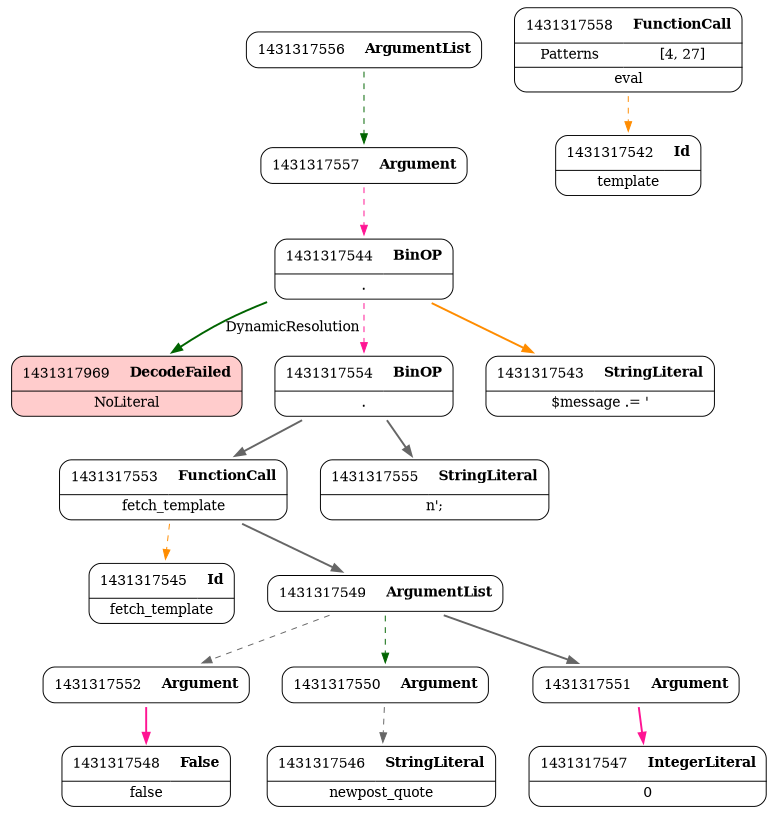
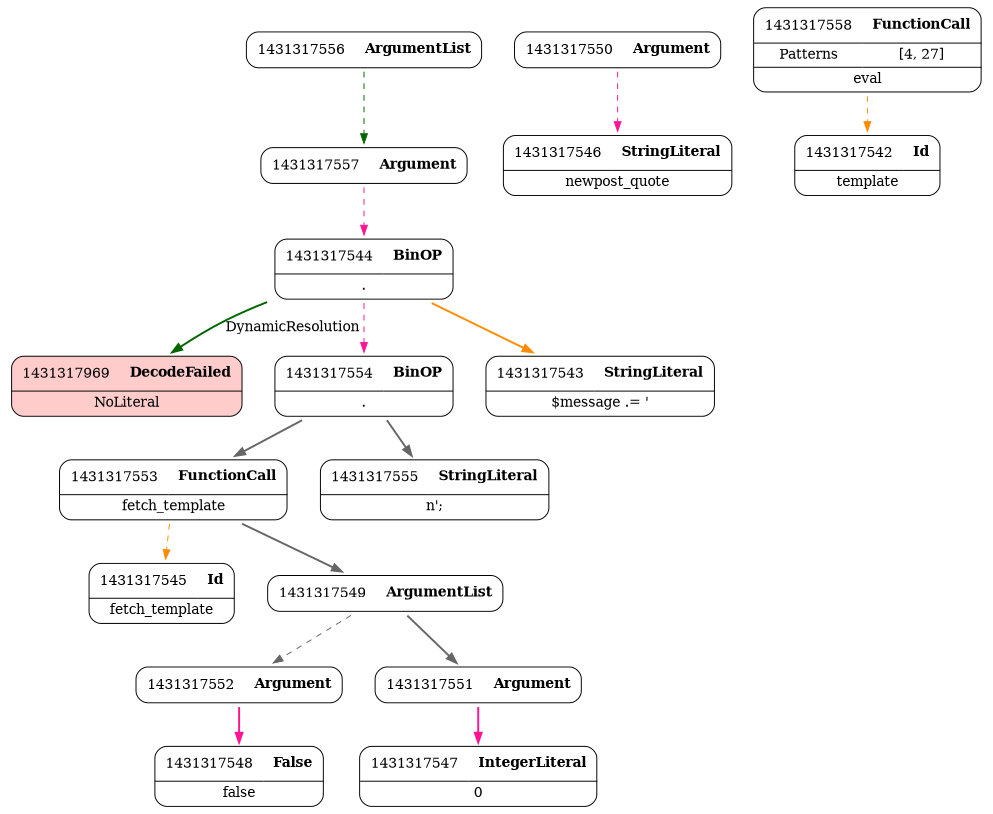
  digraph {
    node [shape=none]
    edge [color=deeppink style=bold weight=2]
    n1 [label=<<TABLE border='1' cellspacing='0' cellpadding='10' style='rounded' ><TR><TD border='0'>1431317552</TD><TD border='0'><B>Argument</B></TD></TR></TABLE>>]
    n2 [label=<<TABLE border='1' cellspacing='0' cellpadding='10' style='rounded' ><TR><TD border='0'>1431317548</TD><TD border='0'><B>False</B></TD></TR><HR/><TR><TD border='0' cellpadding='5' colspan='2'>false</TD></TR></TABLE>>]
    n3 [label=<<TABLE border='1' cellspacing='0' cellpadding='10' style='rounded' ><TR><TD border='0'>1431317553</TD><TD border='0'><B>FunctionCall</B></TD></TR><HR/><TR><TD border='0' cellpadding='5' colspan='2'>fetch_template</TD></TR></TABLE>>]
    n4 [label=<<TABLE border='1' cellspacing='0' cellpadding='10' style='rounded' ><TR><TD border='0'>1431317545</TD><TD border='0'><B>Id</B></TD></TR><HR/><TR><TD border='0' cellpadding='5' colspan='2'>fetch_template</TD></TR></TABLE>>]
    n5 [label=<<TABLE border='1' cellspacing='0' cellpadding='10' style='rounded' ><TR><TD border='0'>1431317549</TD><TD border='0'><B>ArgumentList</B></TD></TR></TABLE>>]
    n6 [label=<<TABLE border='1' cellspacing='0' cellpadding='10' style='rounded' ><TR><TD border='0'>1431317550</TD><TD border='0'><B>Argument</B></TD></TR></TABLE>>]
    n7 [label=<<TABLE border='1' cellspacing='0' cellpadding='10' style='rounded' ><TR><TD border='0'>1431317551</TD><TD border='0'><B>Argument</B></TD></TR></TABLE>>]
    n8 [label=<<TABLE border='1' cellspacing='0' cellpadding='10' style='rounded' ><TR><TD border='0'>1431317546</TD><TD border='0'><B>StringLiteral</B></TD></TR><HR/><TR><TD border='0' cellpadding='5' colspan='2'>newpost_quote</TD></TR></TABLE>>]
    n9 [label=<<TABLE border='1' cellspacing='0' cellpadding='10' style='rounded' ><TR><TD border='0'>1431317547</TD><TD border='0'><B>IntegerLiteral</B></TD></TR><HR/><TR><TD border='0' cellpadding='5' colspan='2'>0</TD></TR></TABLE>>]
    n10 [label=<<TABLE border='1' cellspacing='0' cellpadding='10' style='rounded' bgcolor='#FFCCCC' ><TR><TD border='0'>1431317969</TD><TD border='0'><B>DecodeFailed</B></TD></TR><HR/><TR><TD border='0' cellpadding='5' colspan='2'>NoLiteral</TD></TR></TABLE>>]
    n11 [label=<<TABLE border='1' cellspacing='0' cellpadding='10' style='rounded' ><TR><TD border='0'>1431317554</TD><TD border='0'><B>BinOP</B></TD></TR><HR/><TR><TD border='0' cellpadding='5' colspan='2'>.</TD></TR></TABLE>>]
    n12 [label=<<TABLE border='1' cellspacing='0' cellpadding='10' style='rounded' ><TR><TD border='0'>1431317555</TD><TD border='0'><B>StringLiteral</B></TD></TR><HR/><TR><TD border='0' cellpadding='5' colspan='2'>n';</TD></TR></TABLE>>]
    n13 [label=<<TABLE border='1' cellspacing='0' cellpadding='10' style='rounded' ><TR><TD border='0'>1431317556</TD><TD border='0'><B>ArgumentList</B></TD></TR></TABLE>>]
    n14 [label=<<TABLE border='1' cellspacing='0' cellpadding='10' style='rounded' ><TR><TD border='0'>1431317557</TD><TD border='0'><B>Argument</B></TD></TR></TABLE>>]
    n15 [label=<<TABLE border='1' cellspacing='0' cellpadding='10' style='rounded' ><TR><TD border='0'>1431317544</TD><TD border='0'><B>BinOP</B></TD></TR><HR/><TR><TD border='0' cellpadding='5' colspan='2'>.</TD></TR></TABLE>>]
    n16 [label=<<TABLE border='1' cellspacing='0' cellpadding='10' style='rounded' ><TR><TD border='0'>1431317543</TD><TD border='0'><B>StringLiteral</B></TD></TR><HR/><TR><TD border='0' cellpadding='5' colspan='2'>$message .= '</TD></TR></TABLE>>]
    n17 [label=<<TABLE border='1' cellspacing='0' cellpadding='10' style='rounded' ><TR><TD border='0'>1431317558</TD><TD border='0'><B>FunctionCall</B></TD></TR><HR/><TR><TD border='0' cellpadding='5'>Patterns</TD><TD border='0' cellpadding='5'>[4, 27]</TD></TR><HR/><TR><TD border='0' cellpadding='5' colspan='2'>eval</TD></TR></TABLE>>]
    n18 [label=<<TABLE border='1' cellspacing='0' cellpadding='10' style='rounded' ><TR><TD border='0'>1431317542</TD><TD border='0'><B>Id</B></TD></TR><HR/><TR><TD border='0' cellpadding='5' colspan='2'>template</TD></TR></TABLE>>]
    n1 -> n2
    n3 -> n4 [color=darkorange style=dashed]
    n3 -> n5 [color=gray40]
    n5 -> n1 [color=gray40 style=dashed]
-   n5 -> n6 [color=darkgreen style=dashed]
    n5 -> n7 [color=gray40]
-   n6 -> n8 [color=gray40 style=dashed]
+   n6 -> n8 [style=dashed]
    n7 -> n9
    n11 -> n3 [color=gray40]
    n11 -> n12 [color=gray40]
    n13 -> n14 [color=darkgreen style=dashed]
    n14 -> n15 [style=dashed]
    n15 -> n10 [color=darkgreen label=DynamicResolution weight=""]
    n15 -> n11 [style=dashed]
    n15 -> n16 [color=darkorange]
    n17 -> n18 [color=darkorange style=dashed]
  }
